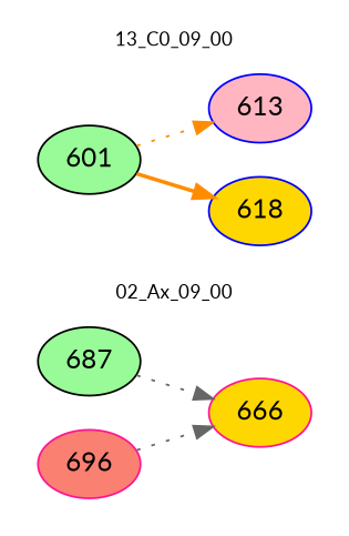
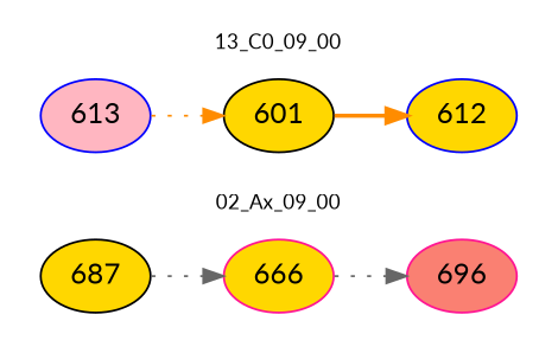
  digraph {
    fontname=Lato
    rankdir=LR
    node [color=black fillcolor=palegreen fontname=Lato style=filled]
    edge [color=gray40 fontname=Lato style=dotted]
-   n1 [label=687]
+   n1 [fillcolor=gold label=687]
    n2 [color=deeppink fillcolor=gold label=666]
    n3 [color=deeppink fillcolor=salmon label=696]
-   n4 [color=blue fillcolor=gold label=618]
-   n5 [label=601]
+   n4 [color=blue fillcolor=gold label=612]
+   n5 [fillcolor=gold label=601]
    n6 [color=blue fillcolor=lightpink label=613]
    subgraph cluster_1 {
      color=white
      fontsize=10
      label="02_Ax_09_00"
      n1
      n2
      n3
    }
    subgraph cluster_2 {
      color=white
      fontsize=10
      label="13_C0_09_00"
      n4
      n5
      n6
    }
    n1 -> n2
-   n3 -> n2
+   n2 -> n3
    n5 -> n4 [color=darkorange style=bold]
-   n5 -> n6 [color=darkorange]
+   n6 -> n5 [color=darkorange]
  }
